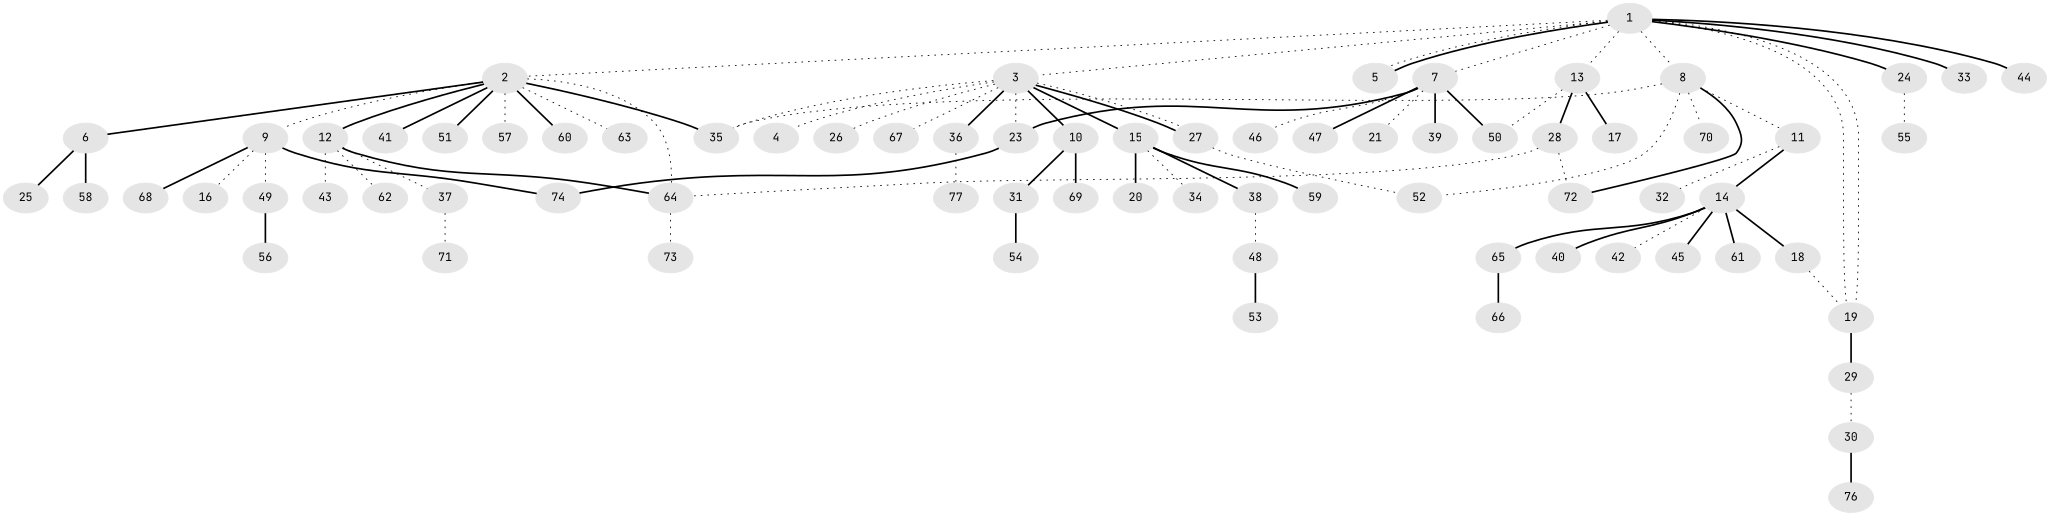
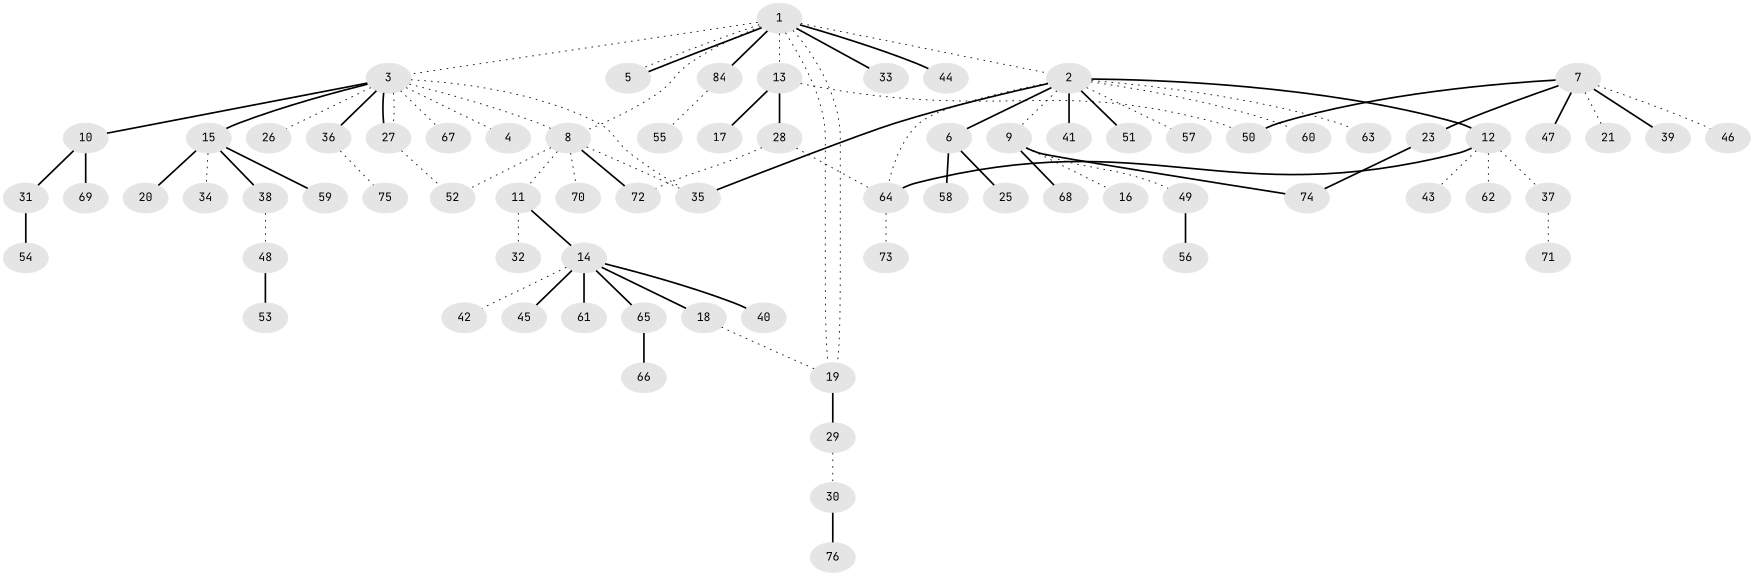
  graph {
    fontname="JetBrains Mono"
    node [color=gray90 fontname="JetBrains Mono" style=filled]
    edge [fontname="JetBrains Mono" style=dotted]
    1
    2
    3
    5
    7
    8
    13
    19
-   24
+   24 [label=84]
    33
    44
    6
    9
    12
    35
    41
    51
    57
    60
    63
    64
    4
    10
    15
    26
    27
    36
    67
    21
    23
    39
    46
    47
    50
    11
    52
    70
    72
    17
    28
    29
    55
    25
    58
    16
    49
    68
    74
    37
    43
    62
    73
    31
    69
    20
    34
    38
    59
-   75 [label=77]
+   75
    14
    32
    56
    54
    18
    40
    42
    45
    61
    65
    71
    66
    48
    30
    76
    53
    1 -- 2
    1 -- 3
    1 -- 5
    1 -- 5 [style=bold]
-   1 -- 7
    1 -- 8
    1 -- 13
    1 -- 19
    1 -- 19
    1 -- 24 [style=bold]
    1 -- 33 [style=bold]
    1 -- 44 [style=bold]
    2 -- 6 [style=bold]
    2 -- 9
    2 -- 12 [style=bold]
    2 -- 35 [style=bold]
    2 -- 41 [style=bold]
    2 -- 51 [style=bold]
    2 -- 57
-   2 -- 60 [style=bold]
+   2 -- 60
    2 -- 63
    2 -- 64
-   3 -- 23
+   3 -- 8
    3 -- 35
    3 -- 4
    3 -- 10 [style=bold]
    3 -- 15 [style=bold]
    3 -- 26
    3 -- 27 [style=bold]
    3 -- 27
    3 -- 36 [style=bold]
    3 -- 67
    7 -- 21
    7 -- 23 [style=bold]
    7 -- 39 [style=bold]
    7 -- 46
    7 -- 47 [style=bold]
    7 -- 50 [style=bold]
    8 -- 35
    8 -- 11
    8 -- 52
    8 -- 70
    8 -- 72 [style=bold]
    13 -- 50
    13 -- 17 [style=bold]
    13 -- 28 [style=bold]
    19 -- 29 [style=bold]
    24 -- 55
    6 -- 25 [style=bold]
    6 -- 58 [style=bold]
    9 -- 16
    9 -- 49
    9 -- 68 [style=bold]
    9 -- 74 [style=bold]
    12 -- 64 [style=bold]
    12 -- 37
    12 -- 43
    12 -- 62
    64 -- 73
    10 -- 31 [style=bold]
    10 -- 69 [style=bold]
    15 -- 20 [style=bold]
    15 -- 34
    15 -- 38 [style=bold]
    15 -- 59 [style=bold]
    27 -- 52
    36 -- 75
    23 -- 74 [style=bold]
    11 -- 14 [style=bold]
    11 -- 32
    28 -- 64
    28 -- 72
    29 -- 30
    49 -- 56 [style=bold]
    37 -- 71
    31 -- 54 [style=bold]
    38 -- 48
    14 -- 18 [style=bold]
    14 -- 40 [style=bold]
    14 -- 42
    14 -- 45 [style=bold]
    14 -- 61 [style=bold]
    14 -- 65 [style=bold]
    18 -- 19
    65 -- 66 [style=bold]
    48 -- 53 [style=bold]
    30 -- 76 [style=bold]
  }
